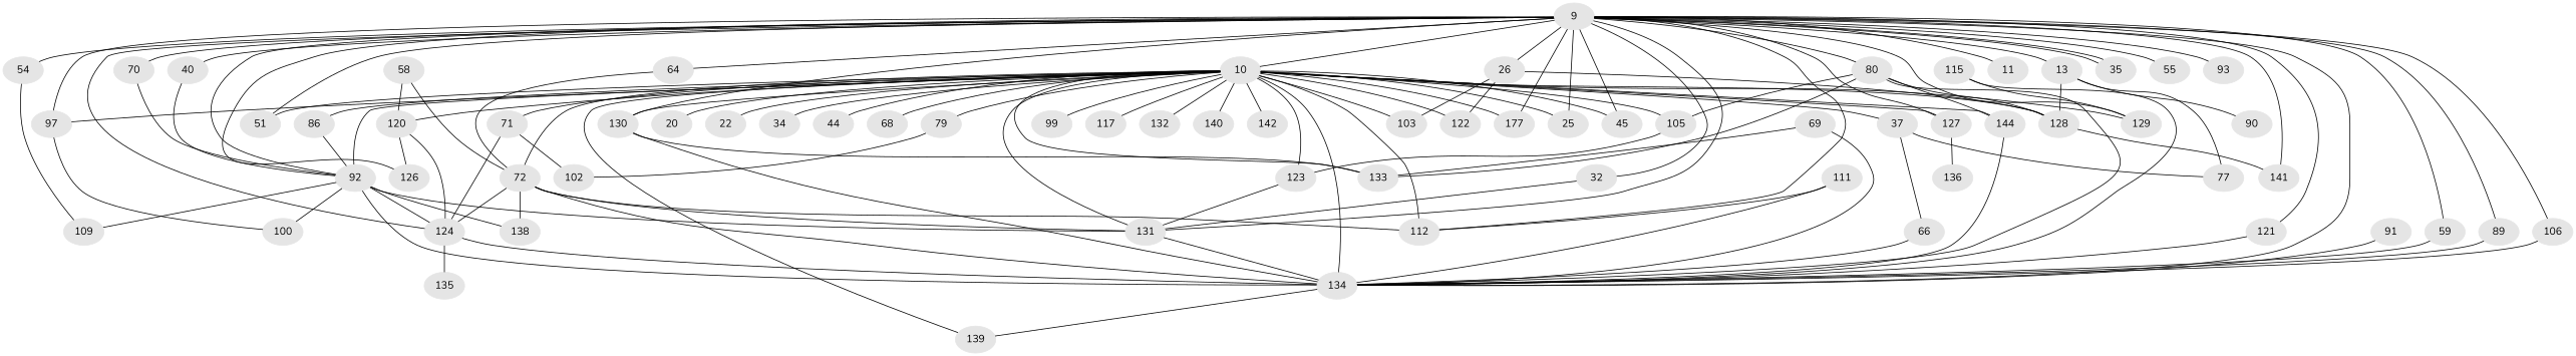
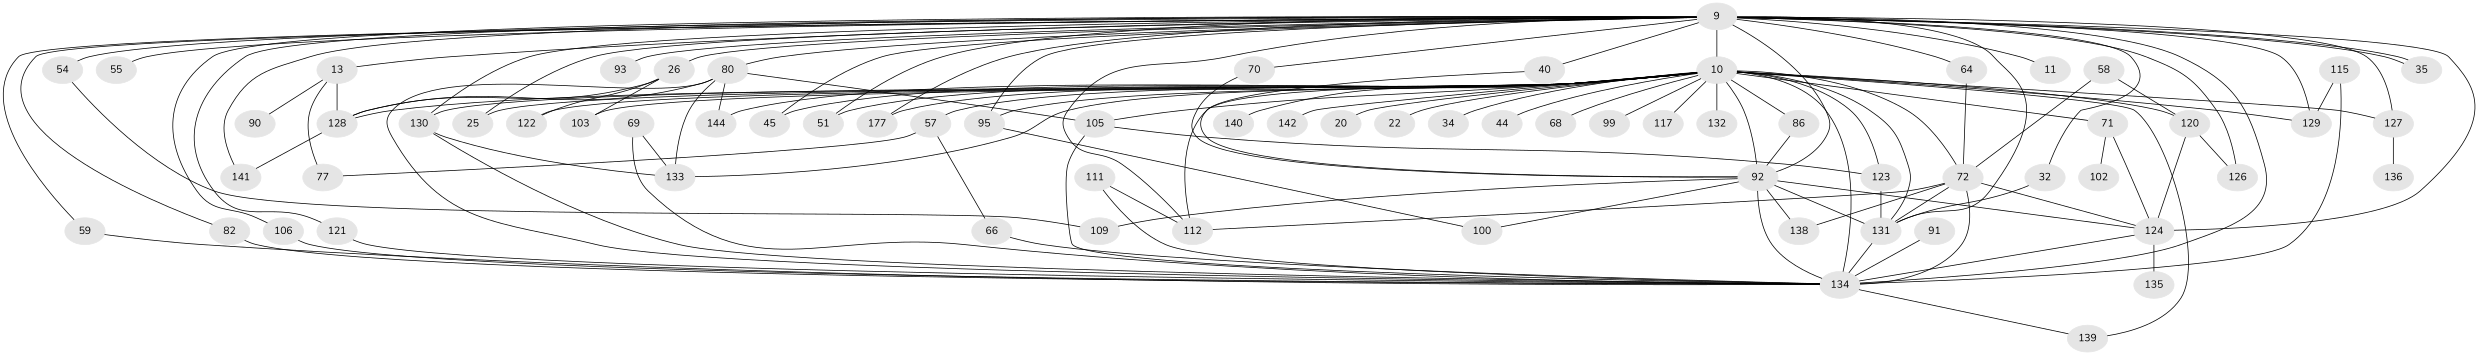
  graph {
    fontname=Nunito
    node [color=gray90 fontname=Nunito style=filled]
    edge [fontname=Nunito]
    9 [super="+7"]
    10 [super="+2+6"]
    11
    13
    25
    26
    32
    35
    40
    45
    51
    54
    55 [super="+31+38"]
    59
    64
    70
    80 [super="+28+73"]
-   82 [super="+67" label=89]
+   82 [super="+67"]
    92 [super="+88+8"]
    93
-   97 [super="+95"]
+   97 [super="+95" label=95]
    106
    n23 [label=177 super="+76"]
    112 [super="+81+57"]
    121
    124 [super="+33+49"]
    126
    127 [super="+113+110"]
    129 [super="+108+125"]
    130 [super="+98"]
    131 [super="+118+30+36+53"]
    134 [super="+116+85+74+61+65+75"]
    141
    20
    22
    34
-   37
+   37 [label=57]
    44
    68
    71 [super="+27+62"]
    72 [super="+12+42"]
-   79 [super="+19"]
    86
    99
    103
    105 [super="+47+63"]
    n47 [label=144 super="+41"]
    117
    120 [super="+39+94+60+119"]
    122
    128 [super="+96+101"]
    132
    133 [super="+50"]
    139
    140
    142
    123
    77
    90
    109
    138 [super="+137"]
    100
    135
    136 [super="+104"]
    66
    102
    58
    69
    91
    111
    115
    9 -- 10 [weight=8]
    9 -- 11
    9 -- 13 [weight=2]
    9 -- 25
    9 -- 26 [weight=2]
    9 -- 32
    9 -- 35
    9 -- 35
    9 -- 40
    9 -- 45
    9 -- 51
    9 -- 54 [weight=2]
    9 -- 55
    9 -- 59
    9 -- 64
    9 -- 70
    9 -- 80 [weight=2]
    9 -- 82
    9 -- 92 [weight=4]
    9 -- 93 [weight=2]
    9 -- 97 [weight=2]
    9 -- 106
    9 -- n23 [weight=2]
    9 -- 112
    9 -- 121
    9 -- 124 [weight=3]
    9 -- 126
    9 -- 127
    9 -- 129 [weight=3]
    9 -- 130 [weight=3]
    9 -- 131 [weight=2]
    9 -- 134 [weight=7]
    9 -- 141
    10 -- 25
    10 -- 45
    10 -- 51
    10 -- 92 [weight=10]
    10 -- 97 [weight=2]
    10 -- n23
    10 -- 112 [weight=2]
    10 -- 127 [weight=3]
    10 -- 129 [weight=2]
    10 -- 130
    10 -- 131
    10 -- 134 [weight=14]
    10 -- 20 [weight=2]
    10 -- 22 [weight=2]
    10 -- 34 [weight=2]
    10 -- 37 [weight=2]
    10 -- 44 [weight=2]
    10 -- 68 [weight=2]
    10 -- 71 [weight=3]
    10 -- 72
-   10 -- 79 [weight=2]
    10 -- 86
    10 -- 99 [weight=2]
    10 -- 103
    10 -- 105 [weight=3]
    10 -- n47 [weight=3]
    10 -- 117 [weight=2]
    10 -- 120 [weight=5]
    10 -- 122
    10 -- 128 [weight=2]
    10 -- 132 [weight=2]
    10 -- 133 [weight=2]
    10 -- 139
    10 -- 140 [weight=2]
    10 -- 142 [weight=2]
    10 -- 123 [weight=2]
    13 -- 128
    13 -- 77
    13 -- 90
    26 -- 103
    26 -- 122
    26 -- 128
    32 -- 131
    40 -- 92
    54 -- 109
    59 -- 134
    64 -- 72
    70 -- 92
    80 -- 134
    80 -- 105
    80 -- n47
    80 -- 128
    80 -- 133
    82 -- 134 [weight=2]
    92 -- 124
    92 -- 131 [weight=3]
    92 -- 134 [weight=6]
    92 -- 109
    92 -- 138
    92 -- 100
    97 -- 100
    106 -- 134
    121 -- 134
    124 -- 134
    124 -- 135
    127 -- 136 [weight=3]
    130 -- 134
    130 -- 133
    131 -- 134
    134 -- 139
    37 -- 77
    37 -- 66
    71 -- 124
    71 -- 102
    72 -- 112
    72 -- 124
    72 -- 131
    72 -- 134 [weight=3]
    72 -- 138 [weight=2]
-   79 -- 102
    86 -- 92
-   n47 -- 134 [weight=2]
+   105 -- 134 [weight=2]
    105 -- 123
    120 -- 124
    120 -- 126
    128 -- 141
    123 -- 131
    66 -- 134
    58 -- 72
    58 -- 120
    69 -- 134
    69 -- 133
    91 -- 134 [weight=2]
    111 -- 112
    111 -- 134
    115 -- 129
    115 -- 134
  }
